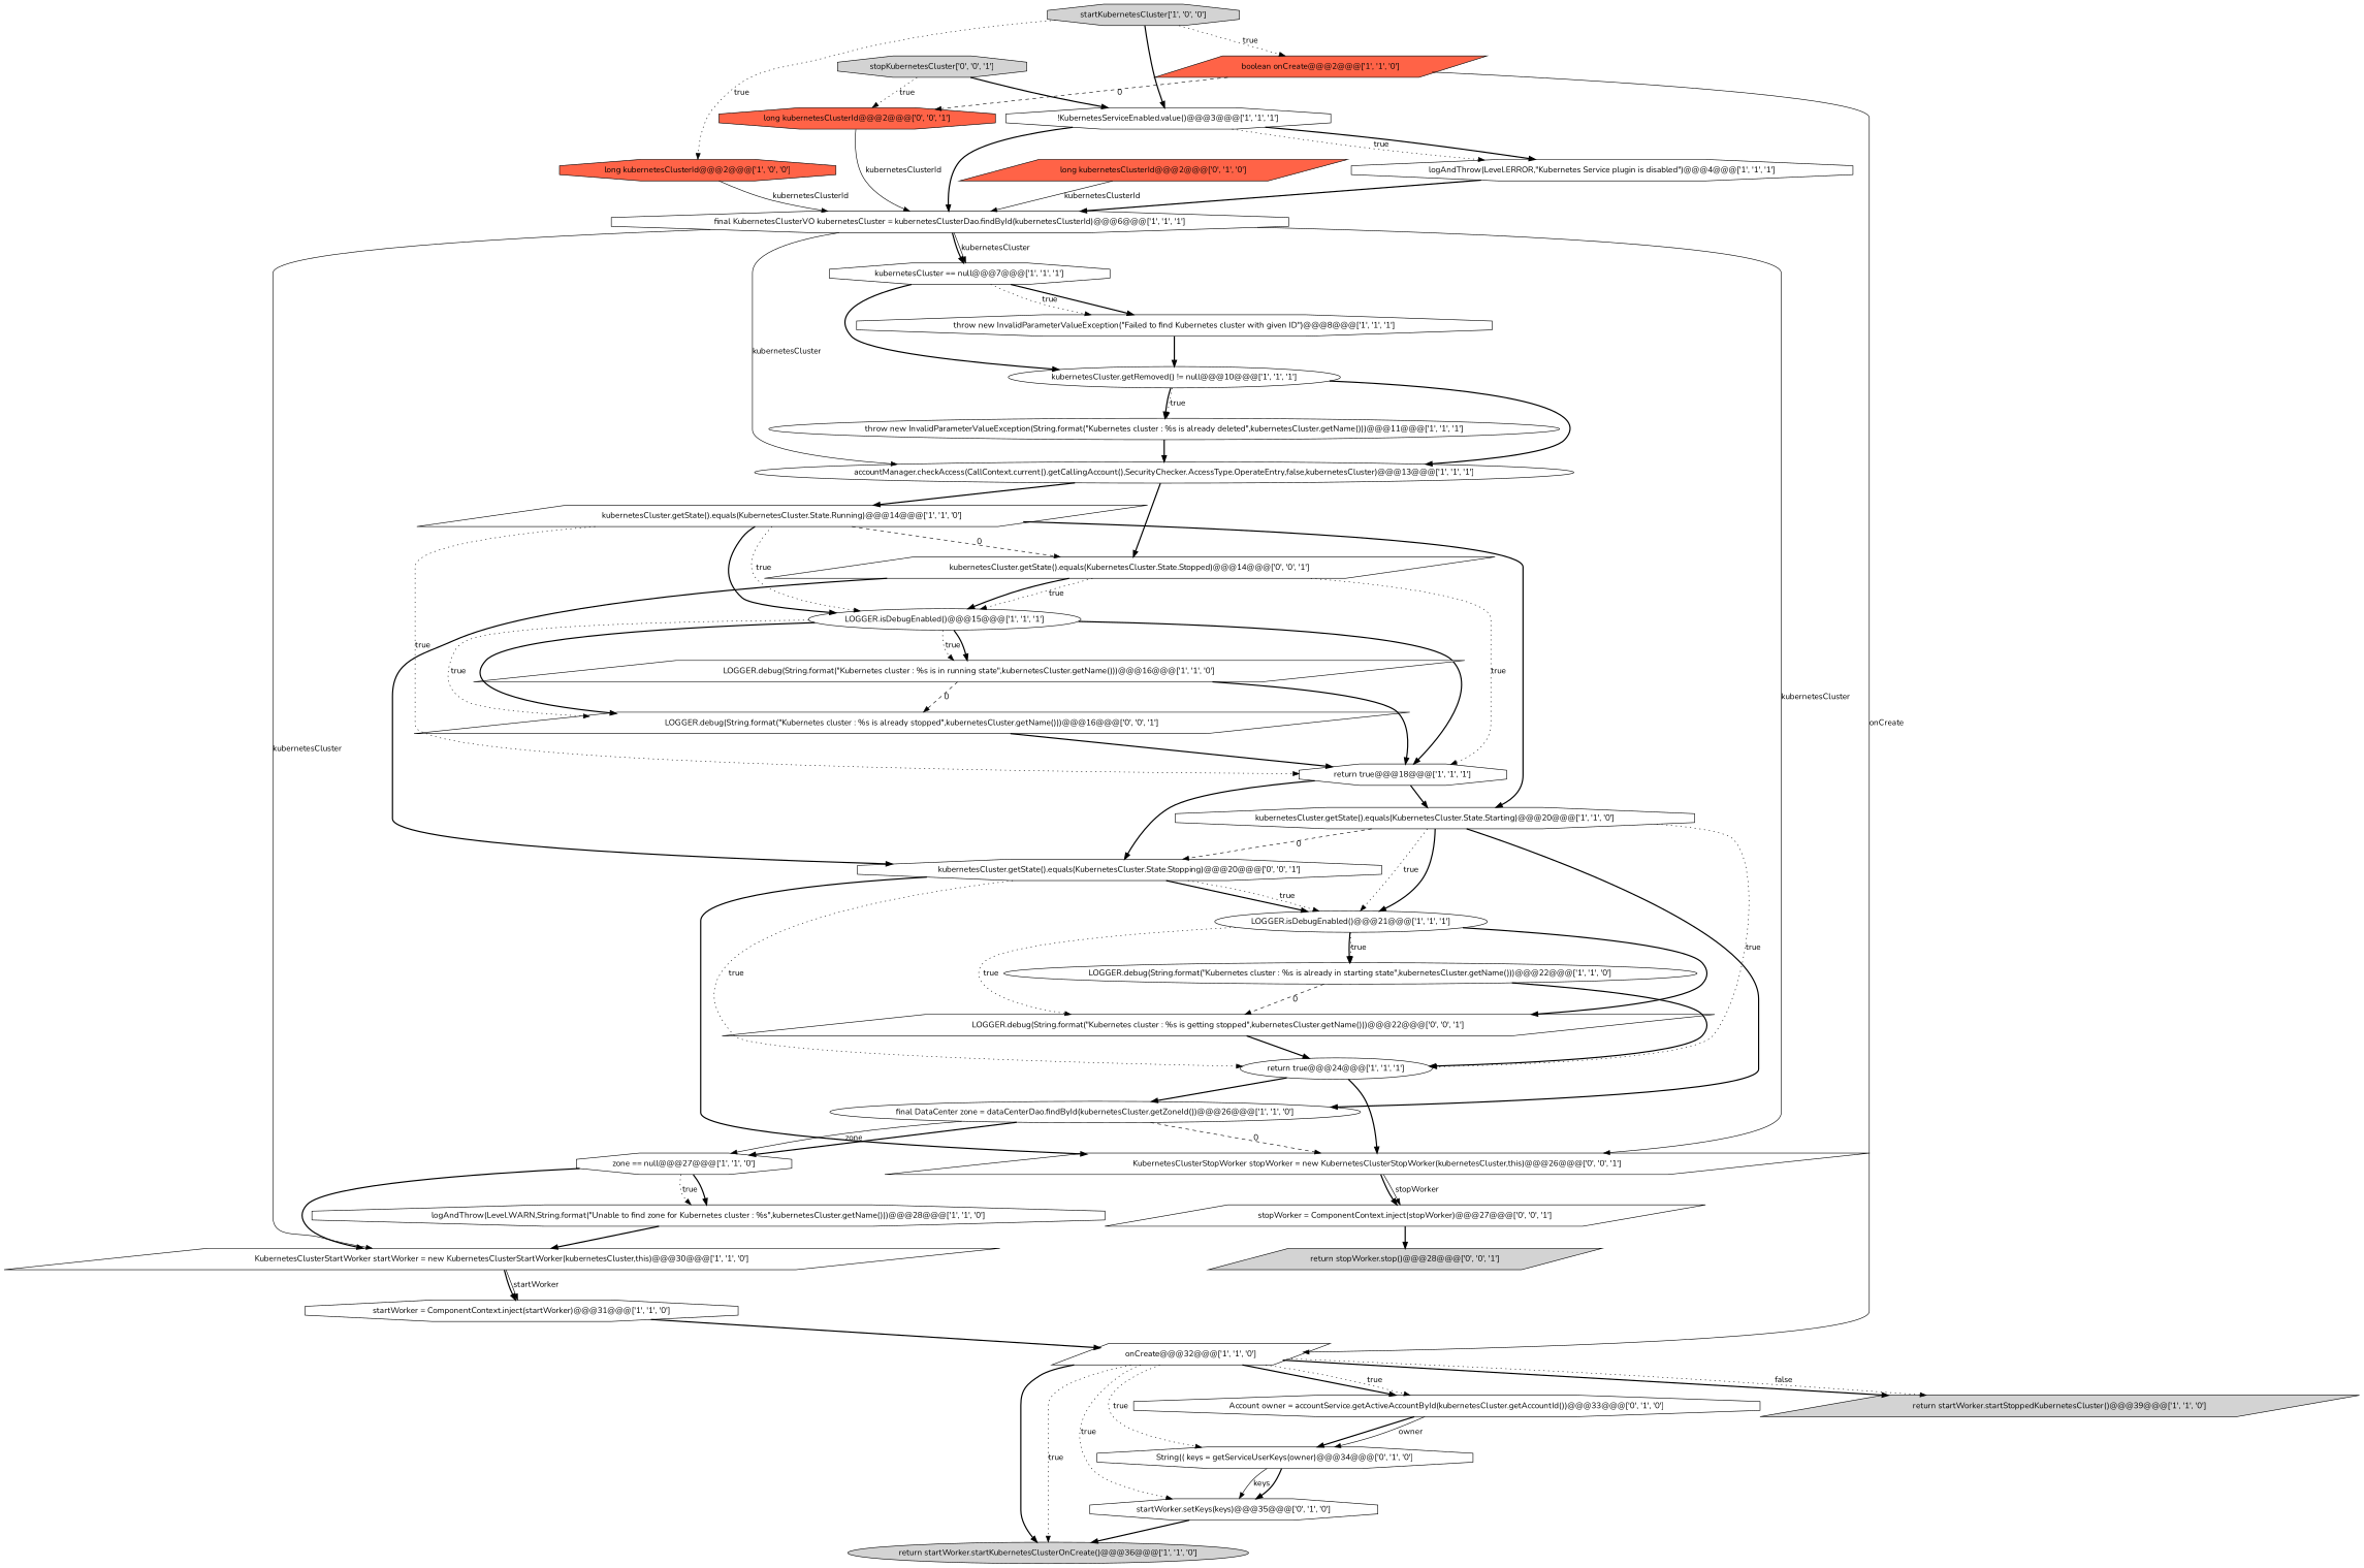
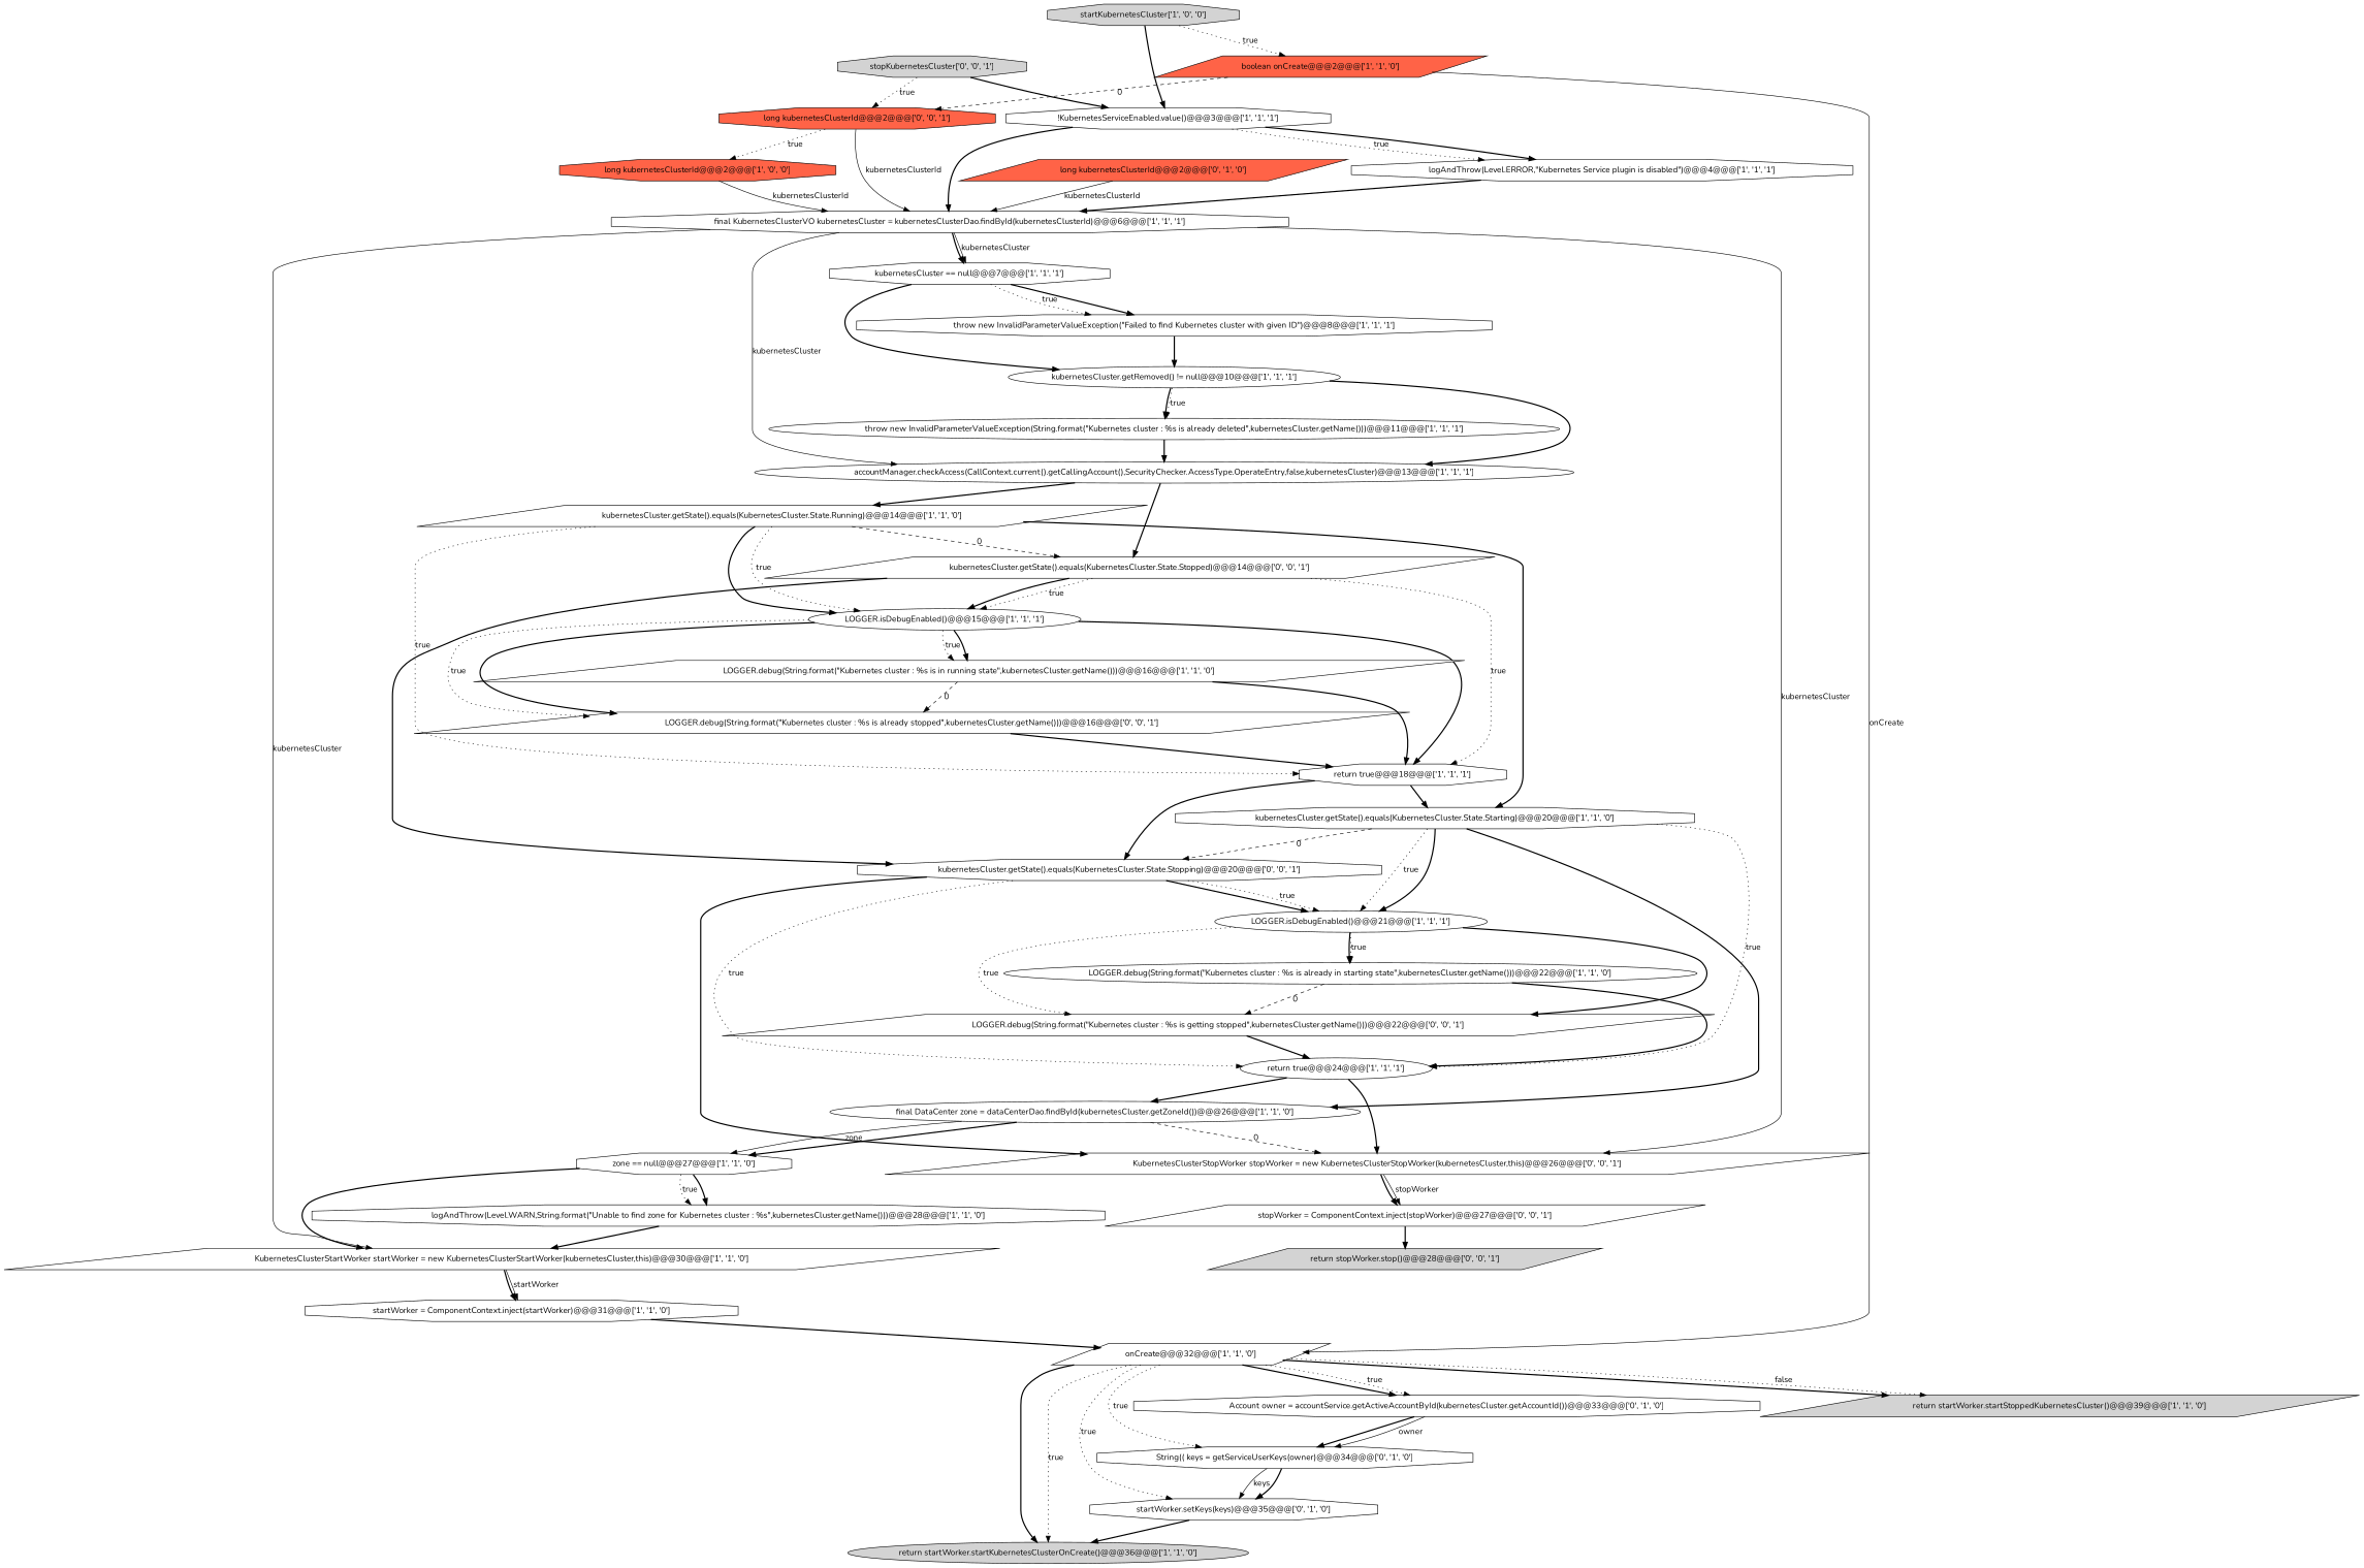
  digraph {
    fontname=Nunito
    node [fillcolor=white fontname=Nunito shape=octagon style=filled]
    edge [fontname=Nunito style=bold]
    n1 [label="LOGGER.debug(String.format(\"Kubernetes cluster : %s is already in starting state\",kubernetesCluster.getName()))@@@22@@@['1', '1', '0']" shape=ellipse]
    n2 [label="LOGGER.debug(String.format(\"Kubernetes cluster : %s is getting stopped\",kubernetesCluster.getName()))@@@22@@@['0', '0', '1']" shape=parallelogram]
    n3 [label="return true@@@24@@@['1', '1', '1']" shape=ellipse]
    n4 [label="KubernetesClusterStopWorker stopWorker = new KubernetesClusterStopWorker(kubernetesCluster,this)@@@26@@@['0', '0', '1']" shape=parallelogram]
    n5 [label="final DataCenter zone = dataCenterDao.findById(kubernetesCluster.getZoneId())@@@26@@@['1', '1', '0']" shape=ellipse]
    n6 [fillcolor=lightgray label="return stopWorker.stop()@@@28@@@['0', '0', '1']" shape=parallelogram]
    n7 [label="return true@@@18@@@['1', '1', '1']"]
    n8 [label="kubernetesCluster.getState().equals(KubernetesCluster.State.Starting)@@@20@@@['1', '1', '0']"]
    n9 [label="kubernetesCluster.getState().equals(KubernetesCluster.State.Stopping)@@@20@@@['0', '0', '1']"]
    n10 [label="LOGGER.isDebugEnabled()@@@21@@@['1', '1', '1']" shape=ellipse]
    n11 [fillcolor=lightgray label="startKubernetesCluster['1', '0', '0']"]
    n12 [label="!KubernetesServiceEnabled.value()@@@3@@@['1', '1', '1']"]
    n13 [fillcolor=tomato label="long kubernetesClusterId@@@2@@@['1', '0', '0']"]
    n14 [fillcolor=tomato label="boolean onCreate@@@2@@@['1', '1', '0']" shape=parallelogram]
    n15 [label="final KubernetesClusterVO kubernetesCluster = kubernetesClusterDao.findById(kubernetesClusterId)@@@6@@@['1', '1', '1']"]
    n16 [label="logAndThrow(Level.ERROR,\"Kubernetes Service plugin is disabled\")@@@4@@@['1', '1', '1']"]
    n17 [fillcolor=tomato label="long kubernetesClusterId@@@2@@@['0', '0', '1']"]
    n18 [label="onCreate@@@32@@@['1', '1', '0']" shape=parallelogram]
    n19 [label="startWorker.setKeys(keys)@@@35@@@['0', '1', '0']"]
    n20 [fillcolor=lightgray label="return startWorker.startKubernetesClusterOnCreate()@@@36@@@['1', '1', '0']" shape=ellipse]
    n21 [label="LOGGER.isDebugEnabled()@@@15@@@['1', '1', '1']" shape=ellipse]
    n22 [label="LOGGER.debug(String.format(\"Kubernetes cluster : %s is in running state\",kubernetesCluster.getName()))@@@16@@@['1', '1', '0']" shape=parallelogram]
    n23 [label="LOGGER.debug(String.format(\"Kubernetes cluster : %s is already stopped\",kubernetesCluster.getName()))@@@16@@@['0', '0', '1']" shape=parallelogram]
    n24 [label="kubernetesCluster.getState().equals(KubernetesCluster.State.Running)@@@14@@@['1', '1', '0']" shape=parallelogram]
    n25 [label="kubernetesCluster.getState().equals(KubernetesCluster.State.Stopped)@@@14@@@['0', '0', '1']" shape=parallelogram]
    n26 [label="String(( keys = getServiceUserKeys(owner)@@@34@@@['0', '1', '0']"]
    n27 [label="accountManager.checkAccess(CallContext.current().getCallingAccount(),SecurityChecker.AccessType.OperateEntry,false,kubernetesCluster)@@@13@@@['1', '1', '1']" shape=ellipse]
    n28 [label="kubernetesCluster == null@@@7@@@['1', '1', '1']"]
    n29 [label="KubernetesClusterStartWorker startWorker = new KubernetesClusterStartWorker(kubernetesCluster,this)@@@30@@@['1', '1', '0']" shape=parallelogram]
    n30 [label="stopWorker = ComponentContext.inject(stopWorker)@@@27@@@['0', '0', '1']" shape=parallelogram]
    n31 [label="kubernetesCluster.getRemoved() != null@@@10@@@['1', '1', '1']" shape=ellipse]
    n32 [label="throw new InvalidParameterValueException(\"Failed to find Kubernetes cluster with given ID\")@@@8@@@['1', '1', '1']"]
    n33 [label="startWorker = ComponentContext.inject(startWorker)@@@31@@@['1', '1', '0']"]
    n34 [label="throw new InvalidParameterValueException(String.format(\"Kubernetes cluster : %s is already deleted\",kubernetesCluster.getName()))@@@11@@@['1', '1', '1']" shape=ellipse]
    n35 [label="zone == null@@@27@@@['1', '1', '0']"]
    n36 [label="logAndThrow(Level.WARN,String.format(\"Unable to find zone for Kubernetes cluster : %s\",kubernetesCluster.getName()))@@@28@@@['1', '1', '0']"]
    n37 [fillcolor=lightgray label="return startWorker.startStoppedKubernetesCluster()@@@39@@@['1', '1', '0']" shape=parallelogram]
    n38 [label="Account owner = accountService.getActiveAccountById(kubernetesCluster.getAccountId())@@@33@@@['0', '1', '0']"]
    n39 [fillcolor=tomato label="long kubernetesClusterId@@@2@@@['0', '1', '0']" shape=parallelogram]
    n40 [fillcolor=lightgray label="stopKubernetesCluster['0', '0', '1']"]
    n1 -> n2 [label=0 style=dashed]
    n1 -> n3
    n2 -> n3
    n3 -> n4
    n3 -> n5
    n4 -> n30
    n4 -> n30 [label=stopWorker style=solid]
    n5 -> n4 [label=0 style=dashed]
    n5 -> n35
    n5 -> n35 [label=zone style=solid]
    n7 -> n8
    n7 -> n9
    n8 -> n3 [label=true style=dotted]
    n8 -> n5
    n8 -> n9 [label=0 style=dashed]
    n8 -> n10 [label=true style=dotted]
    n8 -> n10
    n9 -> n3 [label=true style=dotted]
    n9 -> n4
    n9 -> n10
    n9 -> n10 [label=true style=dotted]
    n10 -> n1
    n10 -> n1 [label=true style=dotted]
    n10 -> n2
    n10 -> n2 [label=true style=dotted]
    n11 -> n12
-   n11 -> n13 [label=true style=dotted]
+   n17 -> n13 [label=true style=dotted]
    n11 -> n14 [label=true style=dotted]
    n12 -> n15
    n12 -> n16 [label=true style=dotted]
    n12 -> n16
    n13 -> n15 [label=kubernetesClusterId style=solid]
    n14 -> n17 [label=0 style=dashed]
    n14 -> n18 [label=onCreate style=solid]
    n15 -> n4 [label=kubernetesCluster style=solid]
    n15 -> n27 [label=kubernetesCluster style=solid]
    n15 -> n28
    n15 -> n28 [label=kubernetesCluster style=solid]
    n15 -> n29 [label=kubernetesCluster style=solid]
    n16 -> n15
    n17 -> n15 [label=kubernetesClusterId style=solid]
    n18 -> n19 [label=true style=dotted]
    n18 -> n20
    n18 -> n20 [label=true style=dotted]
    n18 -> n26 [label=true style=dotted]
    n18 -> n37
    n18 -> n37 [label=false style=dotted]
    n18 -> n38
    n18 -> n38 [label=true style=dotted]
    n19 -> n20
    n21 -> n7
    n21 -> n22 [label=true style=dotted]
    n21 -> n22
    n21 -> n23 [label=true style=dotted]
    n21 -> n23
    n22 -> n7
    n22 -> n23 [label=0 style=dashed]
    n23 -> n7
    n24 -> n7 [label=true style=dotted]
    n24 -> n8
    n24 -> n21
    n24 -> n21 [label=true style=dotted]
    n24 -> n25 [label=0 style=dashed]
    n25 -> n7 [label=true style=dotted]
    n25 -> n9
    n25 -> n21 [label=true style=dotted]
    n25 -> n21
    n26 -> n19 [label=keys style=solid]
    n26 -> n19
    n27 -> n24
    n27 -> n25
    n28 -> n31
    n28 -> n32
    n28 -> n32 [label=true style=dotted]
    n29 -> n33 [label=startWorker style=solid]
    n29 -> n33
    n30 -> n6
    n31 -> n27
    n31 -> n34
    n31 -> n34 [label=true style=dotted]
    n32 -> n31
    n33 -> n18
    n34 -> n27
    n35 -> n29
    n35 -> n36
    n35 -> n36 [label=true style=dotted]
    n36 -> n29
    n38 -> n26
    n38 -> n26 [label=owner style=solid]
    n39 -> n15 [label=kubernetesClusterId style=solid]
    n40 -> n12
    n40 -> n17 [label=true style=dotted]
  }
